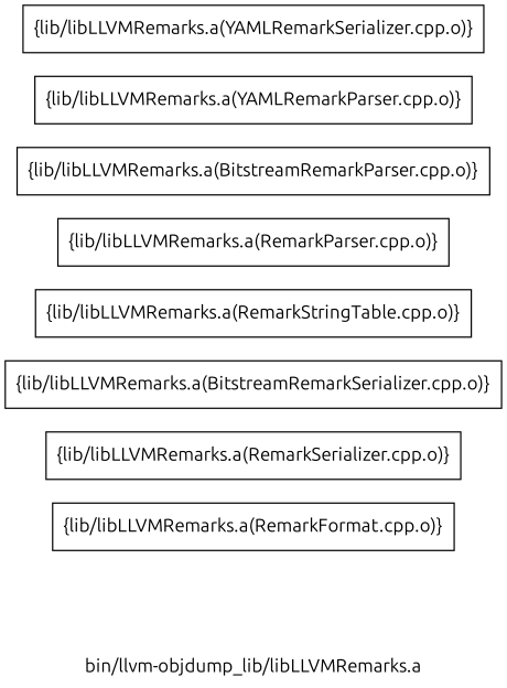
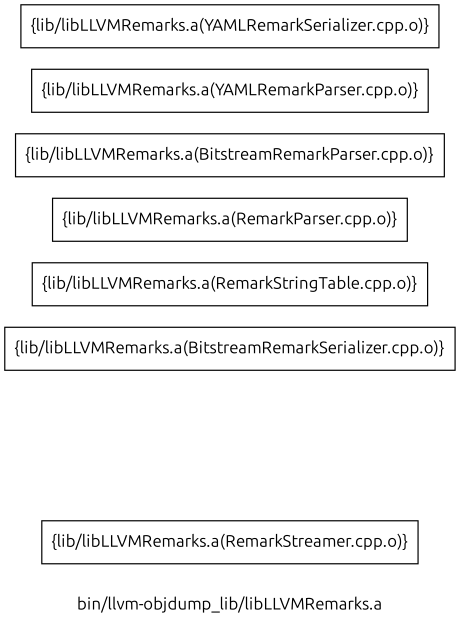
  digraph {
    label="bin/llvm-objdump_lib/libLLVMRemarks.a"
    rankdir=LR
    fontname=Ubuntu
    node [group=0 shape=box fontname=Ubuntu]
-   n2 [label="{lib/libLLVMRemarks.a(RemarkFormat.cpp.o)}"]
-   n3 [label="{lib/libLLVMRemarks.a(RemarkSerializer.cpp.o)}"]
+   n1 [label="{lib/libLLVMRemarks.a(RemarkStreamer.cpp.o)}"]
    n4 [label="{lib/libLLVMRemarks.a(BitstreamRemarkSerializer.cpp.o)}"]
    n5 [label="{lib/libLLVMRemarks.a(RemarkStringTable.cpp.o)}"]
    n6 [label="{lib/libLLVMRemarks.a(RemarkParser.cpp.o)}"]
    n7 [label="{lib/libLLVMRemarks.a(BitstreamRemarkParser.cpp.o)}"]
    n8 [label="{lib/libLLVMRemarks.a(YAMLRemarkParser.cpp.o)}"]
    n9 [label="{lib/libLLVMRemarks.a(YAMLRemarkSerializer.cpp.o)}"]
  }
